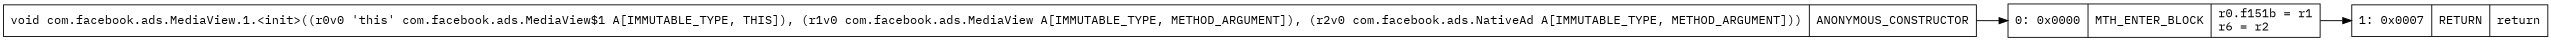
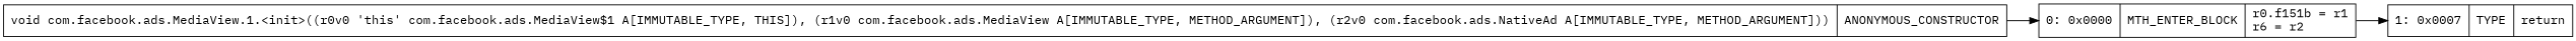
  digraph {
    rankdir=LR
    fontname="IBM Plex Mono"
    node [shape=record fontname="IBM Plex Mono"]
    edge [fontname="IBM Plex Mono"]
    n1 [label="{0\:\ 0x0000|MTH_ENTER_BLOCK\l|r0.f151b = r1\lr6 = r2\l}"]
-   n2 [label="{1\:\ 0x0007|RETURN\l|return\l}"]
+   n2 [label="{1\:\ 0x0007|TYPE\l|return\l}"]
    n3 [label="{void com.facebook.ads.MediaView.1.\<init\>((r0v0 'this' com.facebook.ads.MediaView$1 A[IMMUTABLE_TYPE, THIS]), (r1v0 com.facebook.ads.MediaView A[IMMUTABLE_TYPE, METHOD_ARGUMENT]), (r2v0 com.facebook.ads.NativeAd A[IMMUTABLE_TYPE, METHOD_ARGUMENT]))  | ANONYMOUS_CONSTRUCTOR\l}"]
    n1 -> n2
    n3 -> n1
  }
